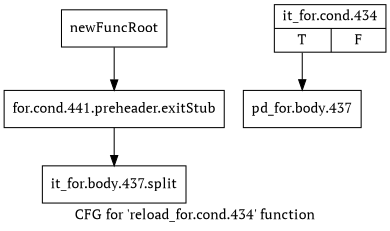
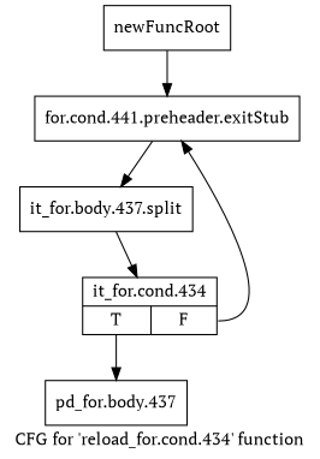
  digraph {
    fontname="PT Serif"
    label="CFG for 'reload_for.cond.434' function"
    node [fontname="PT Serif" shape=record]
    edge [fontname="PT Serif"]
    n1 [label="{newFuncRoot}"]
    n2 [label="{for.cond.441.preheader.exitStub}"]
    n3 [label="{it_for.cond.434|{<s0>T|<s1>F}}"]
    n4 [label="{pd_for.body.437}"]
    n5 [label="{it_for.body.437.split}"]
    n1 -> n2
    n2 -> n5
+   n3 -> n2 [tailport=s1]
    n3 -> n4 [tailport=s0]
+   n5 -> n3
  }
